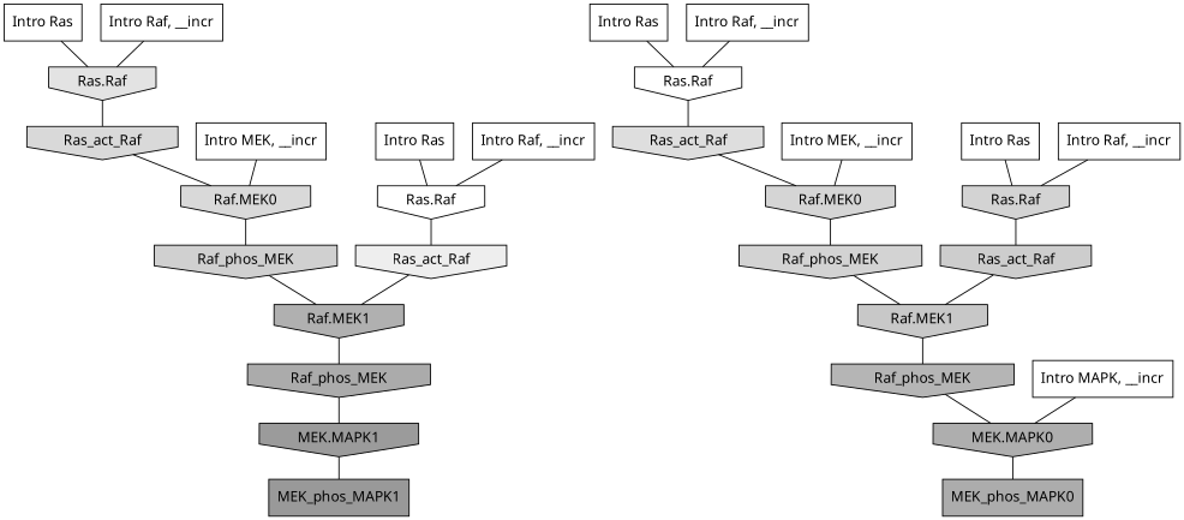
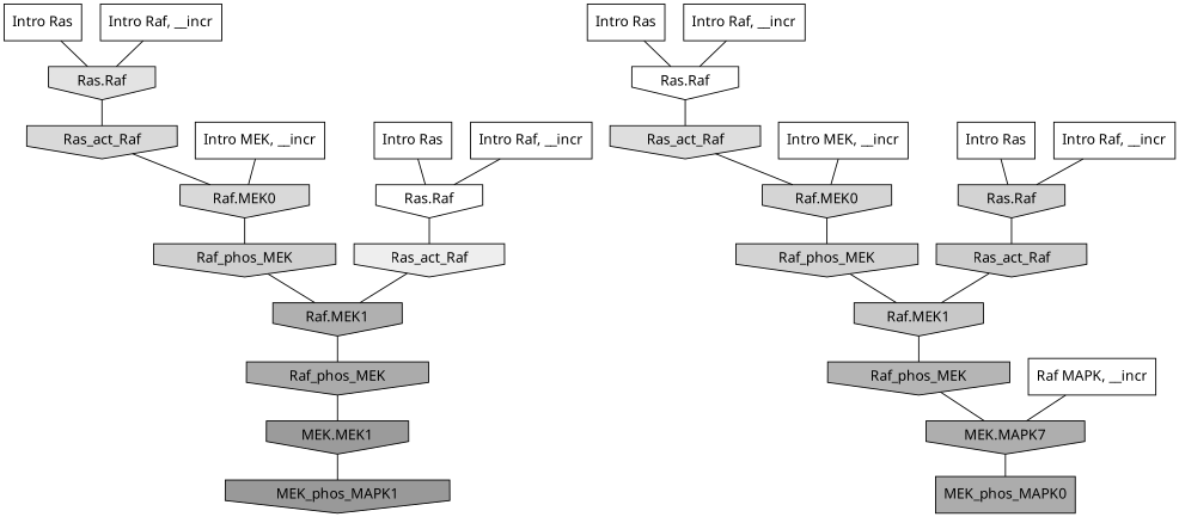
  digraph {
    rankdir=TB
    ranksep=0.30
    node [fillcolor="0.000 0.000 1.000" fontname="CMU Serif" shape=invhouse style=filled]
    edge [color="0.000 0.000 0.000" dir=none fontname="CMU Serif"]
    n1 [label="Intro Ras" shape=rectangle]
    n2 [fillcolor="0.000 0.000 0.889" label="Ras.Raf"]
    n3 [fillcolor="0.000 0.000 0.851" label=Ras_act_Raf]
    n4 [label="Intro Ras" shape=rectangle]
    n5 [label="Ras.Raf"]
    n6 [fillcolor="0.000 0.000 0.871" label=Ras_act_Raf]
    n7 [label="Intro Ras" shape=rectangle]
    n8 [label="Ras.Raf"]
    n9 [fillcolor="0.000 0.000 0.932" label=Ras_act_Raf]
    n10 [label="Intro Ras" shape=rectangle]
    n11 [fillcolor="0.000 0.000 0.825" label="Ras.Raf"]
    n12 [fillcolor="0.000 0.000 0.803" label=Ras_act_Raf]
    n13 [label="Intro Raf, __incr" shape=rectangle]
    n14 [label="Intro Raf, __incr" shape=rectangle]
    n15 [label="Intro Raf, __incr" shape=rectangle]
    n16 [label="Intro Raf, __incr" shape=rectangle]
    n17 [label="Intro MEK, __incr" shape=rectangle]
    n18 [fillcolor="0.000 0.000 0.833" label="Raf.MEK0"]
    n19 [fillcolor="0.000 0.000 0.825" label=Raf_phos_MEK]
    n20 [label="Intro MEK, __incr" shape=rectangle]
    n21 [fillcolor="0.000 0.000 0.850" label="Raf.MEK0"]
    n22 [fillcolor="0.000 0.000 0.816" label=Raf_phos_MEK]
-   n23 [label="Intro MAPK, __incr" shape=rectangle]
-   n24 [fillcolor="0.000 0.000 0.681" label="MEK.MAPK0"]
+   n23 [label="Raf MAPK, __incr" shape=rectangle]
+   n24 [fillcolor="0.000 0.000 0.681" label="MEK.MAPK7"]
    n25 [fillcolor="0.000 0.000 0.673" label=MEK_phos_MAPK0 shape=box]
    n26 [fillcolor="0.000 0.000 0.688" label="Raf.MEK1"]
    n27 [fillcolor="0.000 0.000 0.670" label=Raf_phos_MEK]
    n28 [fillcolor="0.000 0.000 0.783" label="Raf.MEK1"]
    n29 [fillcolor="0.000 0.000 0.708" label=Raf_phos_MEK]
-   n30 [fillcolor="0.000 0.000 0.606" label="MEK.MAPK1"]
-   n31 [fillcolor="0.000 0.000 0.600" label=MEK_phos_MAPK1 shape=box]
+   n30 [fillcolor="0.000 0.000 0.606" label="MEK.MEK1"]
+   n31 [fillcolor="0.000 0.000 0.600" label=MEK_phos_MAPK1]
    n1 -> n2
    n2 -> n3
    n3 -> n21
    n4 -> n5
    n5 -> n6
    n6 -> n18
    n7 -> n8
    n8 -> n9
    n9 -> n26
    n10 -> n11
    n11 -> n12
    n12 -> n28
    n13 -> n8
    n14 -> n5
    n15 -> n2
    n16 -> n11
    n17 -> n18
    n18 -> n19
    n19 -> n28
    n20 -> n21
    n21 -> n22
    n22 -> n26
    n23 -> n24
    n24 -> n25
    n26 -> n27
    n27 -> n30
    n28 -> n29
    n29 -> n24
    n30 -> n31
  }
